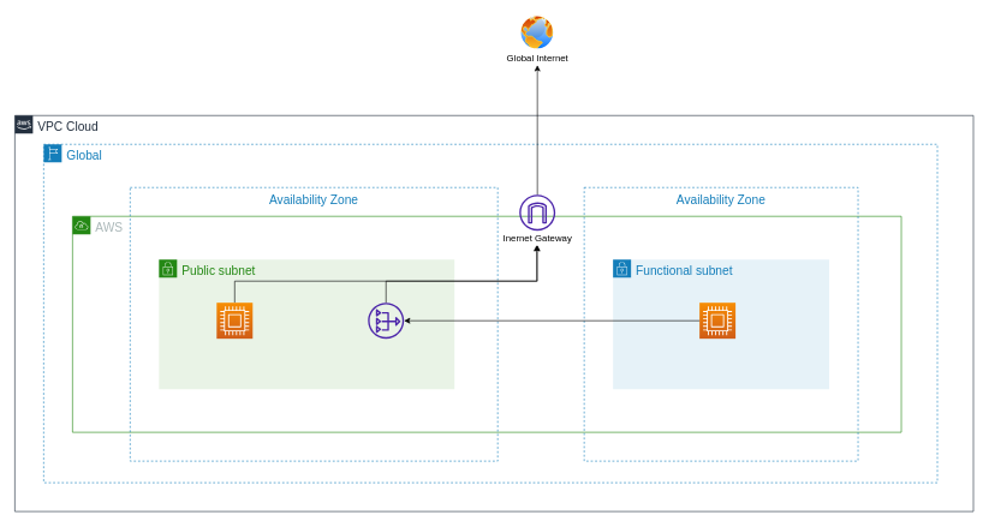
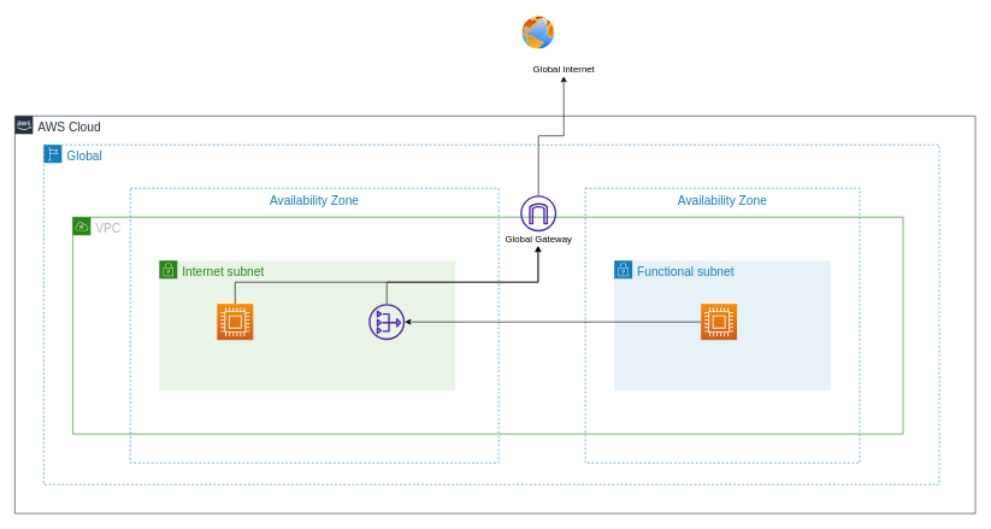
  <mxCell id="0" />
  <mxCell id="1" parent="0" />
- <mxCell id="2" value="&lt;font style=&quot;font-size: 17px;&quot;&gt;VPC Cloud&lt;/font&gt;" style="points=[[0,0],[0.25,0],[0.5,0],[0.75,0],[1,0],[1,0.25],[1,0.5],[1,0.75],[1,1],[0.75,1],[0.5,1],[0.25,1],[0,1],[0,0.75],[0,0.5],[0,0.25]];outlineConnect=0;gradientColor=none;html=1;whiteSpace=wrap;fontSize=12;fontStyle=0;container=1;pointerEvents=0;collapsible=0;recursiveResize=0;shape=mxgraph.aws4.group;grIcon=mxgraph.aws4.group_aws_cloud_alt;strokeColor=#232F3E;fillColor=none;verticalAlign=top;align=left;spacingLeft=30;fontColor=#232F3E;dashed=0;" vertex="1" parent="1"><mxGeometry x="20" y="160" width="1330" height="550" as="geometry" /></mxCell>
+ <mxCell id="2" value="&lt;font style=&quot;font-size: 17px;&quot;&gt;AWS Cloud&lt;/font&gt;" style="points=[[0,0],[0.25,0],[0.5,0],[0.75,0],[1,0],[1,0.25],[1,0.5],[1,0.75],[1,1],[0.75,1],[0.5,1],[0.25,1],[0,1],[0,0.75],[0,0.5],[0,0.25]];outlineConnect=0;gradientColor=none;html=1;whiteSpace=wrap;fontSize=12;fontStyle=0;container=1;pointerEvents=0;collapsible=0;recursiveResize=0;shape=mxgraph.aws4.group;grIcon=mxgraph.aws4.group_aws_cloud_alt;strokeColor=#232F3E;fillColor=none;verticalAlign=top;align=left;spacingLeft=30;fontColor=#232F3E;dashed=0;" vertex="1" parent="1"><mxGeometry x="20" y="160" width="1330" height="550" as="geometry" /></mxCell>
  <mxCell id="3" value="&lt;font style=&quot;font-size: 17px;&quot;&gt;Global&lt;/font&gt;" style="points=[[0,0],[0.25,0],[0.5,0],[0.75,0],[1,0],[1,0.25],[1,0.5],[1,0.75],[1,1],[0.75,1],[0.5,1],[0.25,1],[0,1],[0,0.75],[0,0.5],[0,0.25]];outlineConnect=0;gradientColor=none;html=1;whiteSpace=wrap;fontSize=12;fontStyle=0;container=1;pointerEvents=0;collapsible=0;recursiveResize=0;shape=mxgraph.aws4.group;grIcon=mxgraph.aws4.group_region;strokeColor=#147EBA;fillColor=none;verticalAlign=top;align=left;spacingLeft=30;fontColor=#147EBA;dashed=1;" vertex="1" parent="1"><mxGeometry x="60" y="200" width="1240" height="470" as="geometry" /></mxCell>
- <mxCell id="4" value="&lt;font style=&quot;font-size: 17px;&quot;&gt;AWS&lt;/font&gt;" style="points=[[0,0],[0.25,0],[0.5,0],[0.75,0],[1,0],[1,0.25],[1,0.5],[1,0.75],[1,1],[0.75,1],[0.5,1],[0.25,1],[0,1],[0,0.75],[0,0.5],[0,0.25]];outlineConnect=0;gradientColor=none;html=1;whiteSpace=wrap;fontSize=12;fontStyle=0;container=1;pointerEvents=0;collapsible=0;recursiveResize=0;shape=mxgraph.aws4.group;grIcon=mxgraph.aws4.group_vpc;strokeColor=#248814;fillColor=none;verticalAlign=top;align=left;spacingLeft=30;fontColor=#AAB7B8;dashed=0;" vertex="1" parent="1"><mxGeometry x="100" y="300" width="1150" height="300" as="geometry" /></mxCell>
+ <mxCell id="4" value="&lt;font style=&quot;font-size: 17px;&quot;&gt;VPC&lt;/font&gt;" style="points=[[0,0],[0.25,0],[0.5,0],[0.75,0],[1,0],[1,0.25],[1,0.5],[1,0.75],[1,1],[0.75,1],[0.5,1],[0.25,1],[0,1],[0,0.75],[0,0.5],[0,0.25]];outlineConnect=0;gradientColor=none;html=1;whiteSpace=wrap;fontSize=12;fontStyle=0;container=1;pointerEvents=0;collapsible=0;recursiveResize=0;shape=mxgraph.aws4.group;grIcon=mxgraph.aws4.group_vpc;strokeColor=#248814;fillColor=none;verticalAlign=top;align=left;spacingLeft=30;fontColor=#AAB7B8;dashed=0;" vertex="1" parent="1"><mxGeometry x="100" y="300" width="1150" height="300" as="geometry" /></mxCell>
  <mxCell id="5" value="Availability Zone" style="fillColor=none;strokeColor=#147EBA;dashed=1;verticalAlign=top;fontStyle=0;fontColor=#147EBA;fontSize=17;" vertex="1" parent="4"><mxGeometry x="710" y="-40" width="380" height="380" as="geometry" /></mxCell>
  <mxCell id="6" value="&lt;font style=&quot;font-size: 17px;&quot;&gt;Functional subnet&lt;/font&gt;" style="points=[[0,0],[0.25,0],[0.5,0],[0.75,0],[1,0],[1,0.25],[1,0.5],[1,0.75],[1,1],[0.75,1],[0.5,1],[0.25,1],[0,1],[0,0.75],[0,0.5],[0,0.25]];outlineConnect=0;gradientColor=none;html=1;whiteSpace=wrap;fontSize=12;fontStyle=0;container=1;pointerEvents=0;collapsible=0;recursiveResize=0;shape=mxgraph.aws4.group;grIcon=mxgraph.aws4.group_security_group;grStroke=0;strokeColor=#147EBA;fillColor=#E6F2F8;verticalAlign=top;align=left;spacingLeft=30;fontColor=#147EBA;dashed=0;" vertex="1" parent="4"><mxGeometry x="750" y="60" width="300" height="180" as="geometry" /></mxCell>
  <mxCell id="7" value="" style="sketch=0;points=[[0,0,0],[0.25,0,0],[0.5,0,0],[0.75,0,0],[1,0,0],[0,1,0],[0.25,1,0],[0.5,1,0],[0.75,1,0],[1,1,0],[0,0.25,0],[0,0.5,0],[0,0.75,0],[1,0.25,0],[1,0.5,0],[1,0.75,0]];outlineConnect=0;fontColor=#232F3E;gradientColor=#F78E04;gradientDirection=north;fillColor=#D05C17;strokeColor=#ffffff;dashed=0;verticalLabelPosition=bottom;verticalAlign=top;align=center;html=1;fontSize=12;fontStyle=0;aspect=fixed;shape=mxgraph.aws4.resourceIcon;resIcon=mxgraph.aws4.compute;" vertex="1" parent="4"><mxGeometry x="870" y="120" width="50" height="50" as="geometry" /></mxCell>
  <mxCell id="8" value="Availability Zone" style="fillColor=none;strokeColor=#147EBA;dashed=1;verticalAlign=top;fontStyle=0;fontColor=#147EBA;fontSize=17;" vertex="1" parent="1"><mxGeometry x="180" y="260" width="510" height="380" as="geometry" /></mxCell>
- <mxCell id="9" value="&lt;font style=&quot;font-size: 17px;&quot;&gt;Public subnet&lt;/font&gt;" style="points=[[0,0],[0.25,0],[0.5,0],[0.75,0],[1,0],[1,0.25],[1,0.5],[1,0.75],[1,1],[0.75,1],[0.5,1],[0.25,1],[0,1],[0,0.75],[0,0.5],[0,0.25]];outlineConnect=0;gradientColor=none;html=1;whiteSpace=wrap;fontSize=12;fontStyle=0;container=1;pointerEvents=0;collapsible=0;recursiveResize=0;shape=mxgraph.aws4.group;grIcon=mxgraph.aws4.group_security_group;grStroke=0;strokeColor=#248814;fillColor=#E9F3E6;verticalAlign=top;align=left;spacingLeft=30;fontColor=#248814;dashed=0;" vertex="1" parent="1"><mxGeometry x="220" y="360" width="410" height="180" as="geometry" /></mxCell>
+ <mxCell id="9" value="&lt;font style=&quot;font-size: 17px;&quot;&gt;Internet subnet&lt;/font&gt;" style="points=[[0,0],[0.25,0],[0.5,0],[0.75,0],[1,0],[1,0.25],[1,0.5],[1,0.75],[1,1],[0.75,1],[0.5,1],[0.25,1],[0,1],[0,0.75],[0,0.5],[0,0.25]];outlineConnect=0;gradientColor=none;html=1;whiteSpace=wrap;fontSize=12;fontStyle=0;container=1;pointerEvents=0;collapsible=0;recursiveResize=0;shape=mxgraph.aws4.group;grIcon=mxgraph.aws4.group_security_group;grStroke=0;strokeColor=#248814;fillColor=#E9F3E6;verticalAlign=top;align=left;spacingLeft=30;fontColor=#248814;dashed=0;" vertex="1" parent="1"><mxGeometry x="220" y="360" width="410" height="180" as="geometry" /></mxCell>
  <mxCell id="10" style="edgeStyle=orthogonalEdgeStyle;rounded=0;orthogonalLoop=1;jettySize=auto;html=1;entryX=0.491;entryY=1;entryDx=0;entryDy=0;entryPerimeter=0;fontSize=13;exitX=0.5;exitY=0;exitDx=0;exitDy=0;exitPerimeter=0;" edge="1" parent="1" source="11" target="17"><mxGeometry relative="1" as="geometry"><Array as="points"><mxPoint x="325" y="390" /><mxPoint x="744" y="390" /></Array></mxGeometry></mxCell>
  <mxCell id="11" value="" style="sketch=0;points=[[0,0,0],[0.25,0,0],[0.5,0,0],[0.75,0,0],[1,0,0],[0,1,0],[0.25,1,0],[0.5,1,0],[0.75,1,0],[1,1,0],[0,0.25,0],[0,0.5,0],[0,0.75,0],[1,0.25,0],[1,0.5,0],[1,0.75,0]];outlineConnect=0;fontColor=#232F3E;gradientColor=#F78E04;gradientDirection=north;fillColor=#D05C17;strokeColor=#ffffff;dashed=0;verticalLabelPosition=bottom;verticalAlign=top;align=center;html=1;fontSize=12;fontStyle=0;aspect=fixed;shape=mxgraph.aws4.resourceIcon;resIcon=mxgraph.aws4.compute;" vertex="1" parent="1"><mxGeometry x="300" y="420" width="50" height="50" as="geometry" /></mxCell>
  <mxCell id="12" style="edgeStyle=orthogonalEdgeStyle;rounded=0;orthogonalLoop=1;jettySize=auto;html=1;fontSize=13;" edge="1" parent="1" source="7" target="14"><mxGeometry relative="1" as="geometry" /></mxCell>
  <mxCell id="13" style="edgeStyle=orthogonalEdgeStyle;rounded=0;orthogonalLoop=1;jettySize=auto;html=1;fontSize=13;" edge="1" parent="1" source="14" target="17"><mxGeometry relative="1" as="geometry"><mxPoint x="735" y="230" as="targetPoint" /><Array as="points"><mxPoint x="535" y="390" /><mxPoint x="745" y="390" /></Array></mxGeometry></mxCell>
  <mxCell id="14" value="" style="sketch=0;outlineConnect=0;fontColor=#232F3E;gradientColor=none;fillColor=#4D27AA;strokeColor=none;dashed=0;verticalLabelPosition=bottom;verticalAlign=top;align=center;html=1;fontSize=12;fontStyle=0;aspect=fixed;pointerEvents=1;shape=mxgraph.aws4.nat_gateway;" vertex="1" parent="1"><mxGeometry x="510" y="420" width="50" height="50" as="geometry" /></mxCell>
  <mxCell id="15" style="edgeStyle=orthogonalEdgeStyle;rounded=0;orthogonalLoop=1;jettySize=auto;html=1;fontSize=13;" edge="1" parent="1" source="16" target="19"><mxGeometry relative="1" as="geometry" /></mxCell>
  <mxCell id="16" value="" style="sketch=0;outlineConnect=0;fontColor=#232F3E;gradientColor=none;fillColor=#4D27AA;strokeColor=none;dashed=0;verticalLabelPosition=bottom;verticalAlign=top;align=center;html=1;fontSize=12;fontStyle=0;aspect=fixed;pointerEvents=1;shape=mxgraph.aws4.internet_gateway;" vertex="1" parent="1"><mxGeometry x="720" y="270" width="50" height="50" as="geometry" /></mxCell>
- <mxCell id="17" value="&lt;font style=&quot;font-size: 13px;&quot;&gt;Inernet Gateway&lt;/font&gt;" style="text;html=1;align=center;verticalAlign=middle;resizable=0;points=[];autosize=1;strokeColor=none;fillColor=none;" vertex="1" parent="1"><mxGeometry x="690" y="320" width="110" height="20" as="geometry" /></mxCell>
+ <mxCell id="17" value="&lt;font style=&quot;font-size: 13px;&quot;&gt;Global Gateway&lt;/font&gt;" style="text;html=1;align=center;verticalAlign=middle;resizable=0;points=[];autosize=1;strokeColor=none;fillColor=none;" vertex="1" parent="1"><mxGeometry x="690" y="320" width="110" height="20" as="geometry" /></mxCell>
  <mxCell id="18" value="" style="aspect=fixed;perimeter=ellipsePerimeter;html=1;align=center;shadow=0;dashed=0;spacingTop=3;image;image=img/lib/active_directory/internet_globe.svg;fontSize=13;" vertex="1" parent="1"><mxGeometry x="720" y="20" width="50" height="50" as="geometry" /></mxCell>
- <mxCell id="19" value="&lt;span style=&quot;font-size: 13px;&quot;&gt;Global Internet&lt;/span&gt;" style="text;html=1;align=center;verticalAlign=middle;resizable=0;points=[];autosize=1;strokeColor=none;fillColor=none;" vertex="1" parent="1"><mxGeometry x="695" y="70" width="100" height="20" as="geometry" /></mxCell>
+ <mxCell id="19" value="&lt;span style=&quot;font-size: 13px;&quot;&gt;Global Internet&lt;/span&gt;" style="text;html=1;align=center;verticalAlign=middle;resizable=0;points=[];autosize=1;strokeColor=none;fillColor=none;" vertex="1" parent="1"><mxGeometry x="730" y="85" width="100" height="20" as="geometry" /></mxCell>
